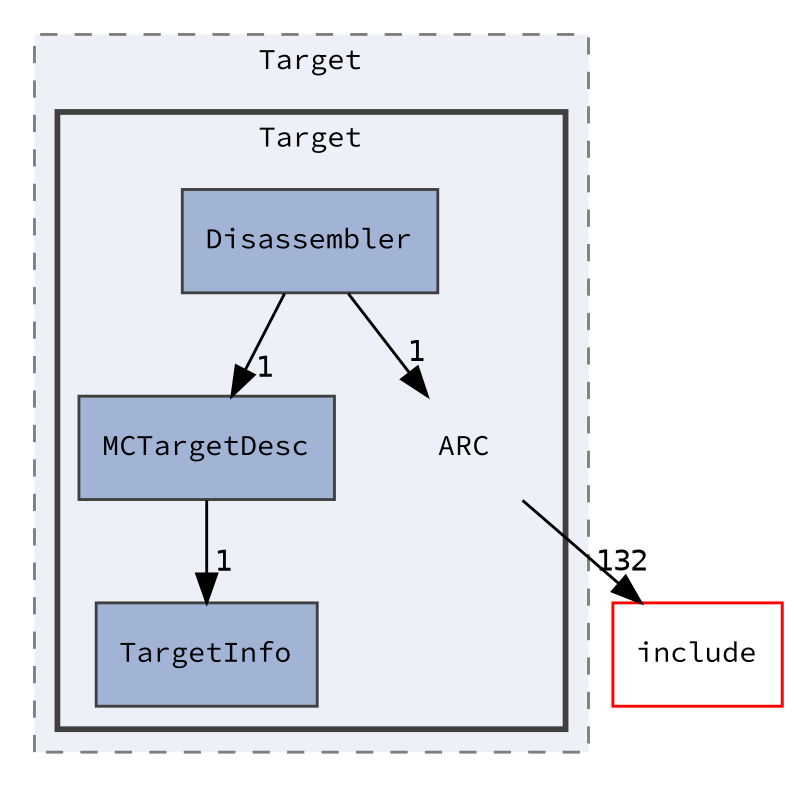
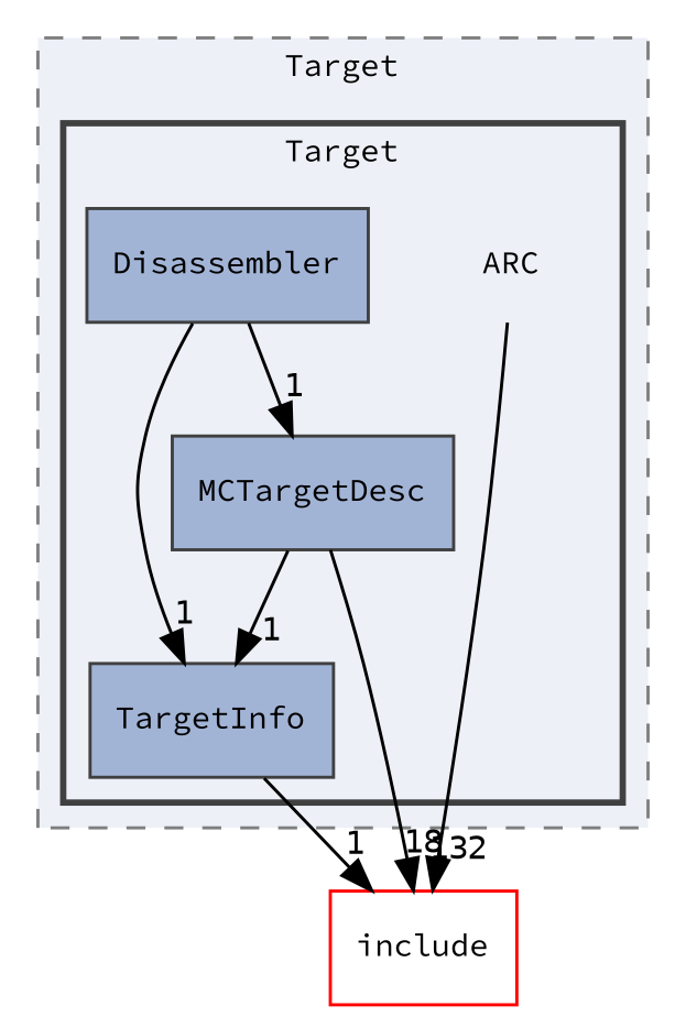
  digraph {
    compound=true
    fontname="Source Code Pro"
    node [fontname="Source Code Pro" fontsize=10 shape=box color=grey25 fillcolor="#a2b4d6" style="filled,"]
    edge [fontname="Source Code Pro" fontsize=10 headlabel=1 labeldistance=1.5 labelfontname=Helvetica labelfontsize=10]
    n1 [label=ARC shape=plaintext color="" fillcolor="" style=""]
    n2 [label=Disassembler]
    n3 [label=MCTargetDesc]
    n4 [label=TargetInfo]
    n5 [color=red fillcolor="#edf0f7" label=include style=""]
    subgraph cluster_1 {
      bgcolor="#edf0f7"
      fontsize=10
      label=Target
      pencolor=grey50
      style="filled,dashed,"
      subgraph cluster_2 {
        bgcolor="#edf0f7"
        fontsize=10
        label=Target
        pencolor=grey25
        style="filled,bold,"
        n1
        n2
        n3
        n4
      }
    }
    n1 -> n5 [headlabel=132]
    n2 -> n3
-   n2 -> n1
+   n2 -> n4
    n3 -> n4
+   n3 -> n5 [headlabel=18]
+   n4 -> n5
  }
